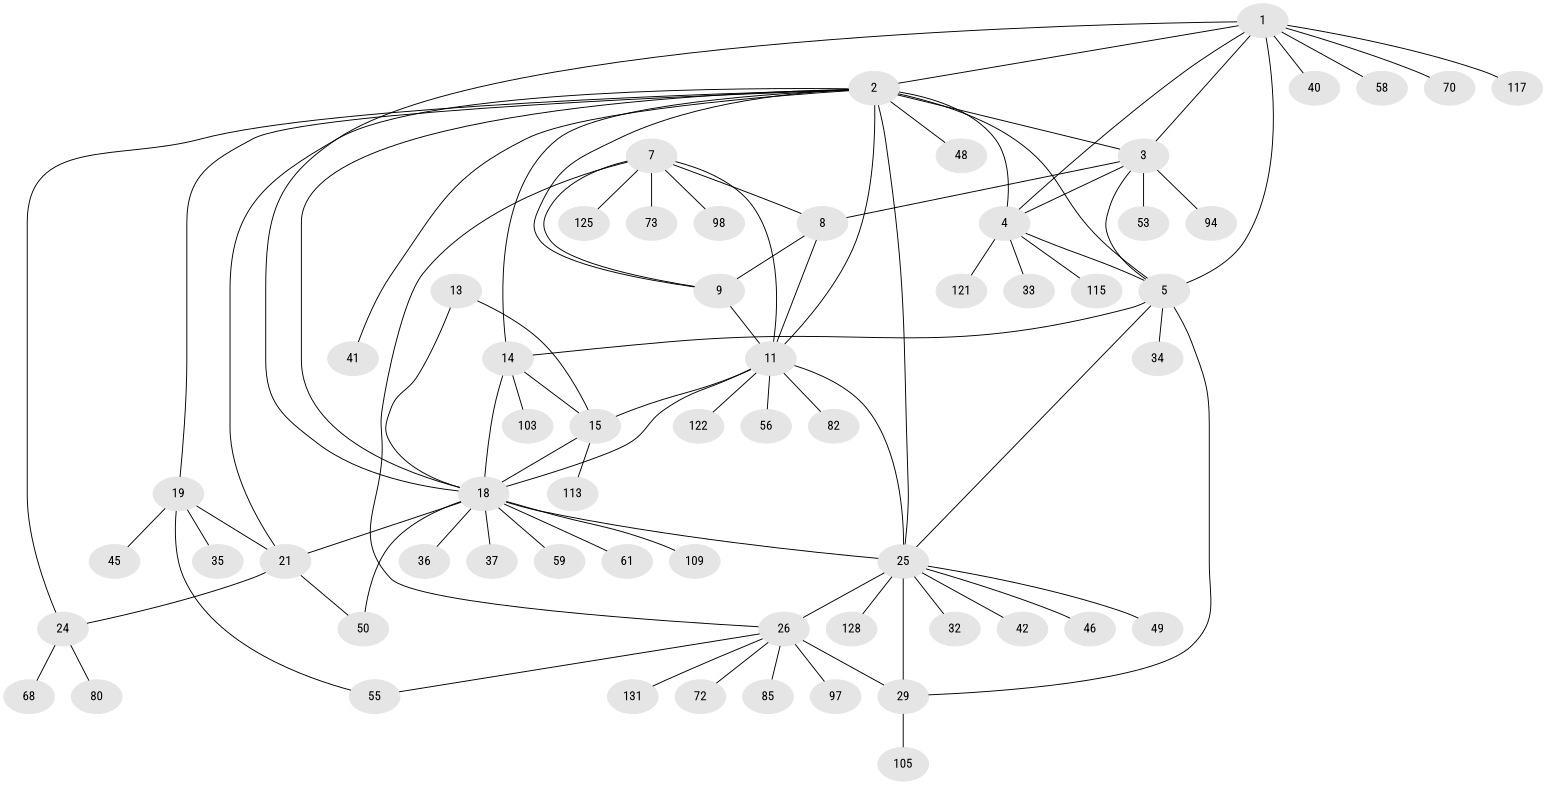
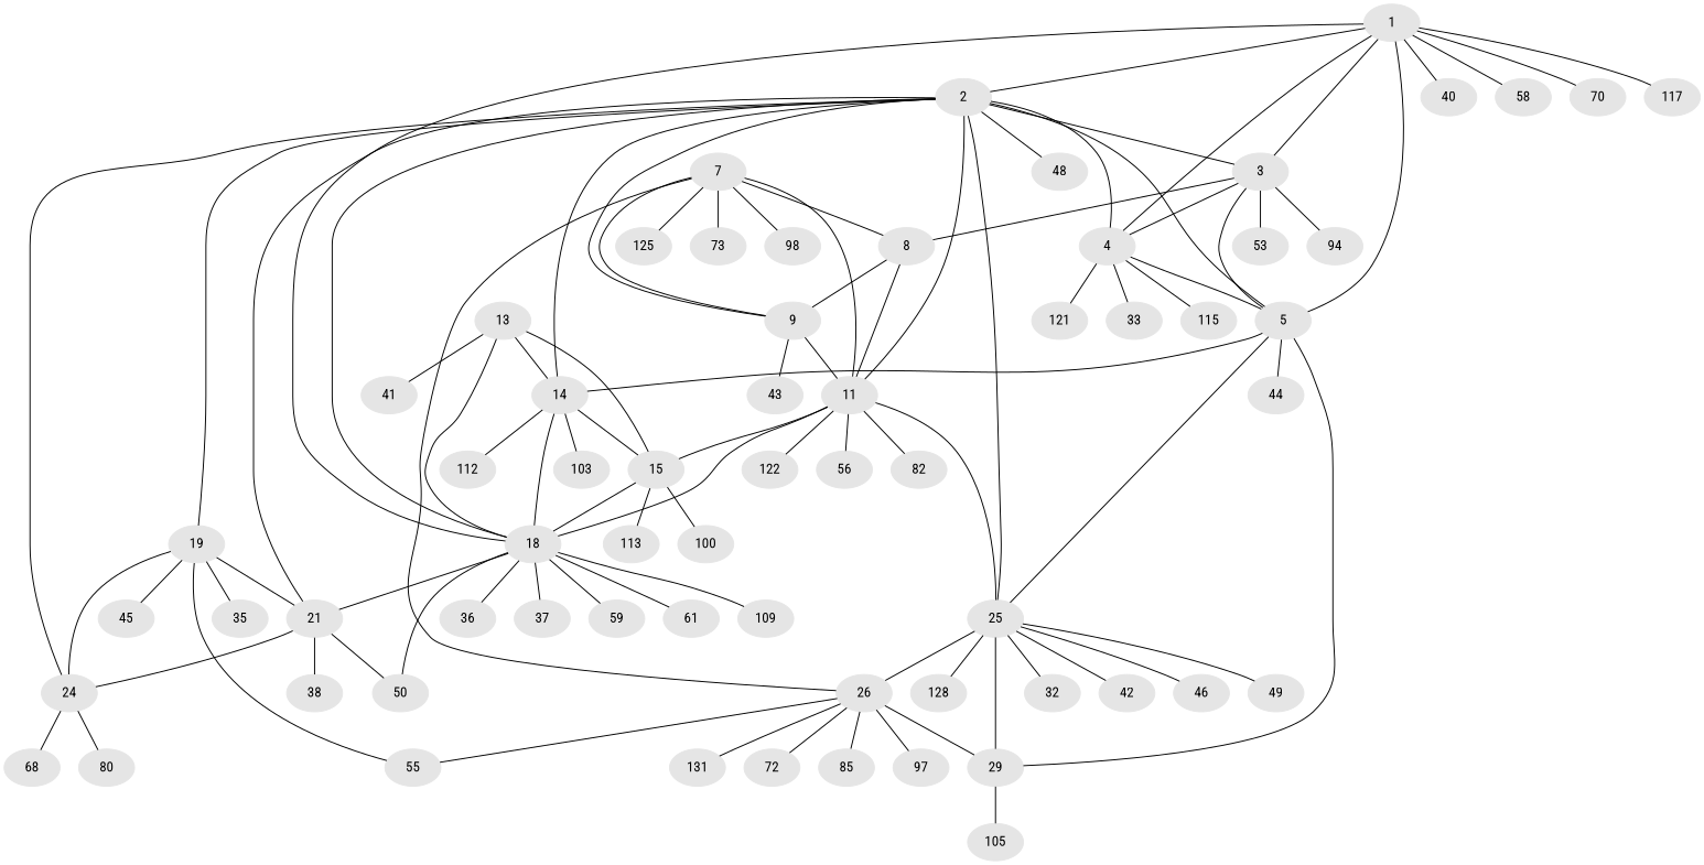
  graph {
    fontname="Roboto Condensed"
    node [color=gray90 fontname="Roboto Condensed" style=filled]
    edge [fontname="Roboto Condensed"]
    2 [super="+60+108+83+102+89+65+20"]
    3
    4
    5 [super="+6"]
    18
    9 [super="+44+69+12+39"]
    11 [super="+76"]
    14
    19 [super="+62+86+66+22+52"]
    21
    24
    25 [super="+30+75+88+28+27"]
    41
    48
    1
    40
    58
    70
    117
    8 [super="+10+123+96+47"]
    53 [super="+79+126"]
    94
    33
    115
    121
    29
-   34
+   34 [label=44]
    36
    37
    50
    59
    61
    109
+   43
    15 [super="+17"]
    56
    82 [super="+119"]
    122
    103
+   112
    35
    45 [super="+118"]
    55
+   38 [super="+77"]
    68 [super="+78"]
    80
    26 [super="+64"]
    32
    42
    46
    49
    128
    105
    7
    73
    98
    125
    72
    85
    97
    131
+   100 [super="+110"]
    113
    13 [super="+101+130+16"]
    2 -- 3
    2 -- 4
    2 -- 5 [weight=2]
    2 -- 18
    2 -- 9
    2 -- 11
    2 -- 14
    2 -- 19 [weight=3]
    2 -- 21
    2 -- 24
    2 -- 25 [weight=3]
-   2 -- 41
+   13 -- 41
    2 -- 48
    3 -- 4
    3 -- 5 [weight=2]
    3 -- 8
    3 -- 53
    3 -- 94
    4 -- 5 [weight=2]
    4 -- 33
    4 -- 115
    4 -- 121
    5 -- 14
    5 -- 25
    5 -- 29
    5 -- 34
    18 -- 21
-   18 -- 25
    18 -- 36
    18 -- 37
    18 -- 50
    18 -- 59
    18 -- 61
    18 -- 109
    9 -- 11 [weight=2]
+   9 -- 43
    11 -- 18
    11 -- 25
    11 -- 15
    11 -- 56
    11 -- 82
    11 -- 122
    14 -- 18
    14 -- 15 [weight=2]
    14 -- 103
+   14 -- 112
    19 -- 21 [weight=3]
+   19 -- 24 [weight=3]
    19 -- 35
    19 -- 45
    19 -- 55
    21 -- 24
    21 -- 50
+   21 -- 38
    24 -- 68
    24 -- 80
    25 -- 29 [weight=4]
    25 -- 26 [weight=4]
    25 -- 32
    25 -- 42
    25 -- 46
    25 -- 49
    25 -- 128
    1 -- 2
    1 -- 3
    1 -- 4
    1 -- 5 [weight=2]
    1 -- 18
    1 -- 40
    1 -- 58
    1 -- 70
    1 -- 117
    8 -- 9 [weight=4]
    8 -- 11 [weight=2]
    29 -- 105
    15 -- 18 [weight=2]
+   15 -- 100
    15 -- 113
    26 -- 29
    26 -- 55
    26 -- 72
    26 -- 85
    26 -- 97
    26 -- 131
    7 -- 9 [weight=2]
    7 -- 11
    7 -- 8 [weight=2]
    7 -- 26
    7 -- 73
    7 -- 98
    7 -- 125
    13 -- 18 [weight=2]
+   13 -- 14 [weight=2]
    13 -- 15 [weight=4]
  }
